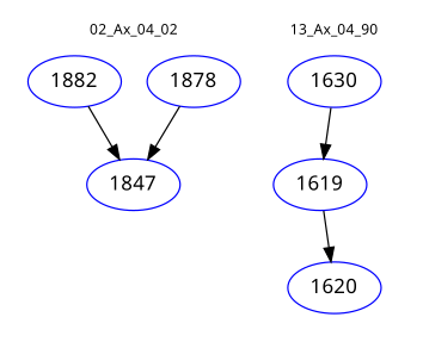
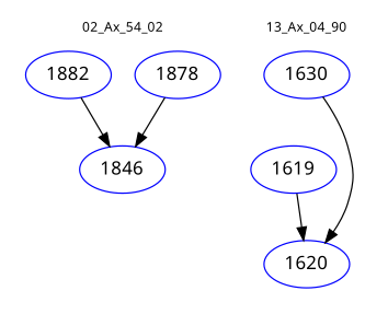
  digraph {
    fontname="Noto Sans"
    node [color=blue fontname="Noto Sans"]
    edge [color=black fontname="Noto Sans"]
    n1 [label=1878]
-   n2 [label=1847]
+   n2 [label=1846]
    n3 [label=1882]
    n4 [label=1630]
    n5 [label=1619]
    n6 [label=1620]
    subgraph cluster_1 {
      color=white
      fontsize=10
-     label="02_Ax_04_02"
+     label="02_Ax_54_02"
      n1
      n2
      n3
    }
    subgraph cluster_2 {
      color=white
      fontsize=10
      label="13_Ax_04_90"
      n4
      n5
      n6
    }
    n1 -> n2
    n3 -> n2
-   n4 -> n5
+   n4 -> n6
    n5 -> n6
  }
